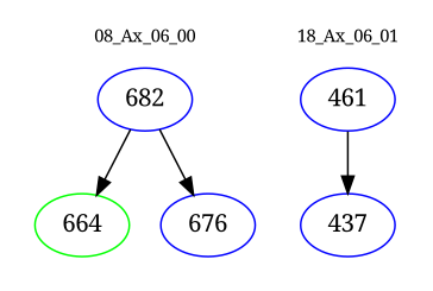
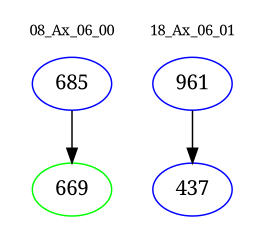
  digraph {
    fontname="Noto Serif"
    node [color=blue fontname="Noto Serif"]
    edge [color=black fontname="Noto Serif"]
-   n1 [label=682]
-   n2 [color=green label=664]
-   n3 [label=676]
-   n4 [label=461]
+   n1 [label=685]
+   n2 [color=green label=669]
+   n4 [label=961]
    n5 [label=437]
    subgraph cluster_1 {
      color=white
      fontsize=10
      label="08_Ax_06_00"
      n1
      n2
-     n3
    }
    subgraph cluster_2 {
      color=white
      fontsize=10
      label="18_Ax_06_01"
      n4
      n5
    }
    n1 -> n2
-   n1 -> n3
    n4 -> n5
  }
